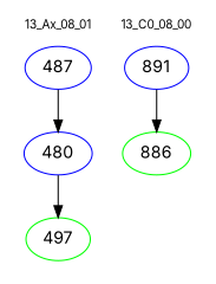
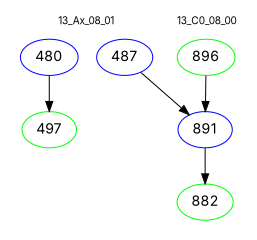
  digraph {
    fontname=Inter
    node [color=blue fontname=Inter]
    edge [color=black fontname=Inter]
    n1 [label=487]
    n2 [label=480]
    n3 [color=green label=497]
+   n4 [color=green label=896]
    n5 [label=891]
-   n6 [color=green label=886]
+   n6 [color=green label=882]
    subgraph cluster_1 {
      color=white
      fontsize=10
      label="13_Ax_08_01"
      n1
      n2
      n3
    }
    subgraph cluster_2 {
      color=white
      fontsize=10
      label="13_C0_08_00"
+     n4
      n5
      n6
    }
-   n1 -> n2
+   n1 -> n5
    n2 -> n3
+   n4 -> n5
    n5 -> n6
  }
